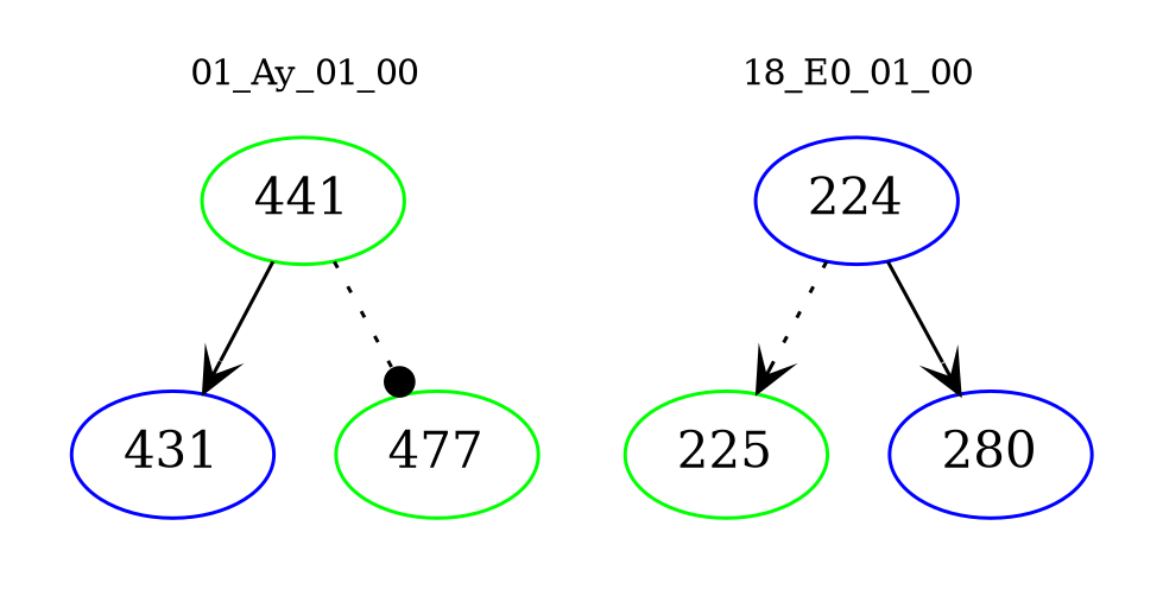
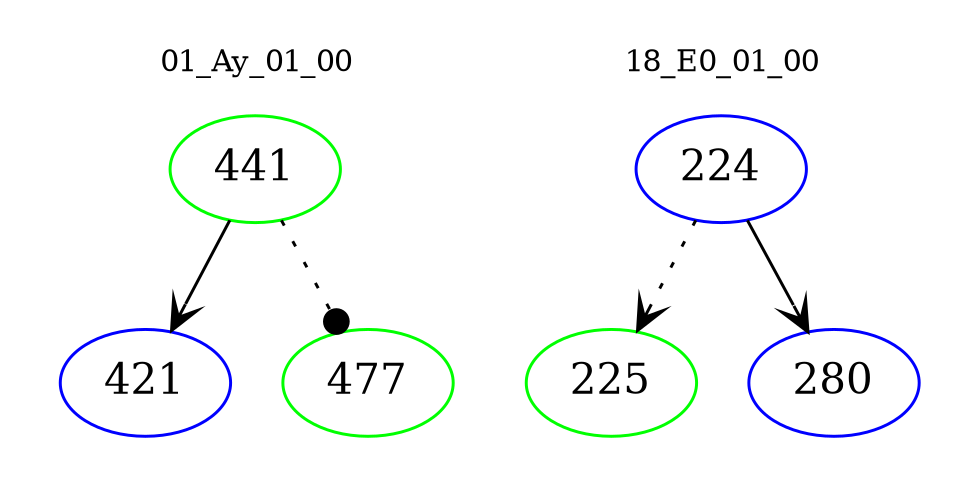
  digraph {
    node [color=green]
    edge [arrowhead=vee color=black style=solid]
    n1 [label=441]
-   n2 [color=blue label=431]
+   n2 [color=blue label=421]
    n3 [label=477]
    n4 [color=blue label=224]
    n5 [label=225]
    n6 [color=blue label=280]
    subgraph cluster_1 {
      color=white
      fontsize=10
      label="01_Ay_01_00"
      n1
      n2
      n3
    }
    subgraph cluster_2 {
      color=white
      fontsize=10
      label="18_E0_01_00"
      n4
      n5
      n6
    }
    n1 -> n2
    n1 -> n3 [arrowhead=dot style=dotted]
    n4 -> n5 [style=dotted]
    n4 -> n6
  }
